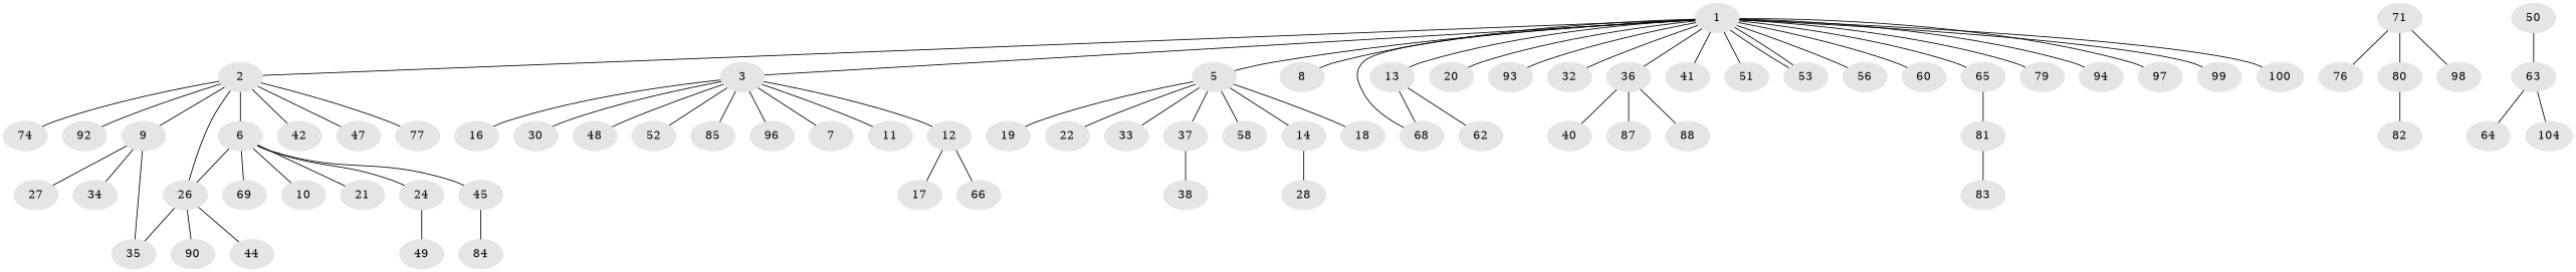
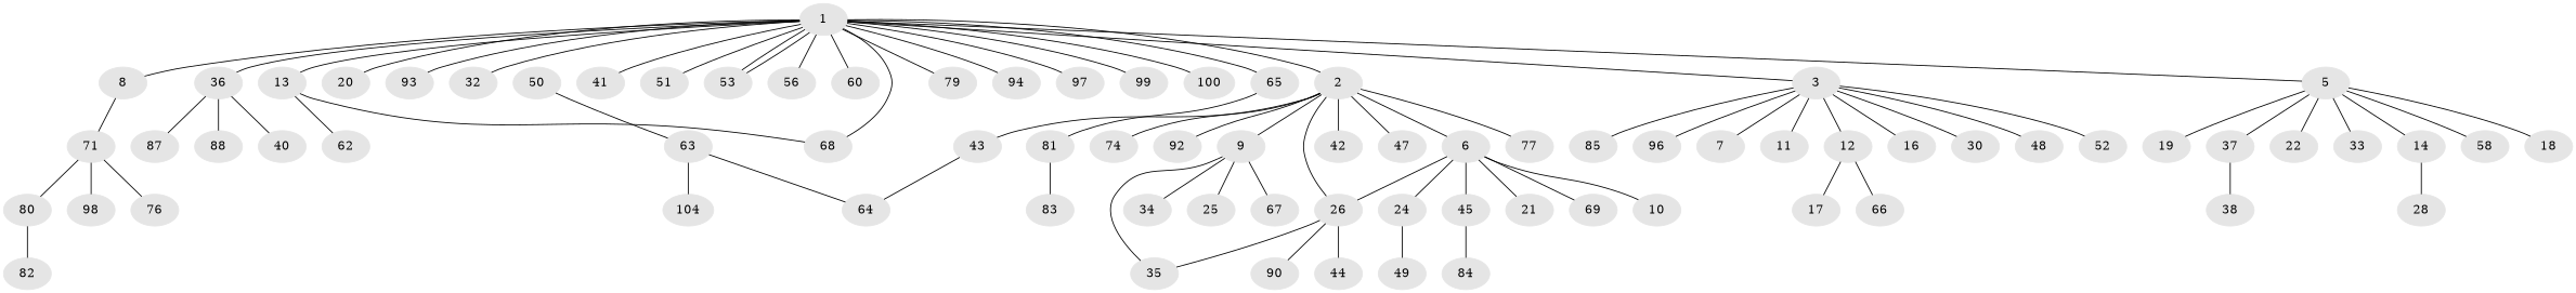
  graph {
    node [color=gray90 style=filled]
    1 [super="+55"]
    2 [super="+67"]
    3 [super="+4"]
    5 [super="+103"]
    8
    13
    20
    n8 [label=93]
    32
    36
    41
    51
    53
    56
    60
    65
    68 [super="+77"]
    79
    94
    97 [super="+101"]
    99
    100
    6 [super="+102"]
    9 [super="+95"]
    26 [super="+46"]
    42
+   43 [super="+70"]
    47
    n29 [label=77 super="+89"]
    74
    92
    7
    11
    12 [super="+59"]
    16
    30
    48
    52
    85
    96
    14 [super="+31"]
    18
    19
    22
    33
    37
    58
    71 [super="+75"]
    62 [super="+72"]
    40 [super="+93"]
    87
    88
    81 [super="+105"]
    10
    21
    24 [super="+29"]
    45 [super="+73"]
    69
-   27
+   25 [super="+39"]
+   27 [label=67]
    34
    35
    44 [super="+91"]
    90
    64
    63 [super="+86"]
    50
    17
    66
    28
    38 [super="+61"]
    76
    80
    98
    49
    84
    104
    83
    82
    1 -- 2
    1 -- 3
    1 -- 5
    1 -- 8
    1 -- 13
    1 -- 20
    1 -- n8
    1 -- 32
    1 -- 36
    1 -- 41
    1 -- 51
    1 -- 53
    1 -- 53
    1 -- 56
    1 -- 60
    1 -- 65
    1 -- 68
    1 -- 79
    1 -- 94
    1 -- 97
    1 -- 99
    1 -- 100
    2 -- 6
    2 -- 9
    2 -- 26
    2 -- 42
+   2 -- 43
    2 -- 47
    2 -- n29
    2 -- 74
    2 -- 92
    3 -- 7
    3 -- 11
    3 -- 12
    3 -- 16
    3 -- 30
    3 -- 48
    3 -- 52
    3 -- 85
    3 -- 96
    5 -- 14
    5 -- 18
    5 -- 19
    5 -- 22
    5 -- 33
    5 -- 37
    5 -- 58
+   8 -- 71
    13 -- 68
    13 -- 62
    36 -- 40
    36 -- 87
    36 -- 88
    65 -- 81
    6 -- 26
    6 -- 10
    6 -- 21
    6 -- 24
    6 -- 45
    6 -- 69
+   9 -- 25
    9 -- 27
    9 -- 34
    9 -- 35
    26 -- 35
    26 -- 44
    26 -- 90
+   43 -- 64
    12 -- 17
    12 -- 66
    14 -- 28
    37 -- 38
    71 -- 76
    71 -- 80
    71 -- 98
    81 -- 83
    24 -- 49
    45 -- 84
    63 -- 64
    63 -- 104
    50 -- 63
    80 -- 82
  }
